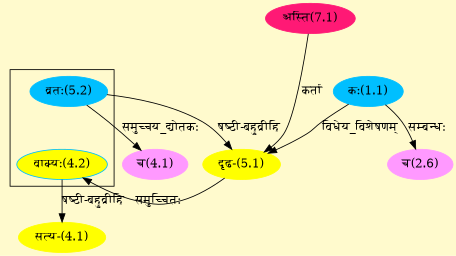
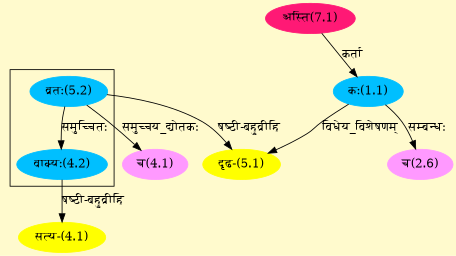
  digraph {
    bgcolor=lemonchiffon1
    compound=true
    rankdir=BT
    node [color="#00BFFF" style=filled]
    edge [dir=back]
    n1 [label="व्रतः(5.2)"]
-   n2 [label="वाक्यः(4.2)" fillcolor="#FFFF00"]
+   n2 [label="वाक्यः(4.2)"]
    n3 [label="कः(1.1)"]
    n4 [color="#FF1975" label="अस्ति(7.1)"]
    n5 [color="#FF99FF" label="च(2.6)"]
    n6 [color="#FFFF00" label="सत्य-(4.1)"]
    n7 [color="#FFFF00" label="दृढ-(5.1)"]
    n8 [color="#FF99FF" label="च(4.1)"]
    subgraph cluster_1 {
      n1
      n2
    }
-   n2 -> n7 [label="समुच्चितः"]
-   n7 -> n4 [label="कर्ता"]
+   n2 -> n1 [label="समुच्चितः"]
+   n3 -> n4 [label="कर्ता"]
    n5 -> n3 [label="सम्बन्धः"]
    n6 -> n2 [label="षष्ठी-बहुव्रीहि"]
    n7 -> n1 [label="षष्ठी-बहुव्रीहि"]
    n7 -> n3 [label="विधेय_विशेषणम्"]
    n8 -> n1 [label="समुच्चय_द्योतकः"]
  }
